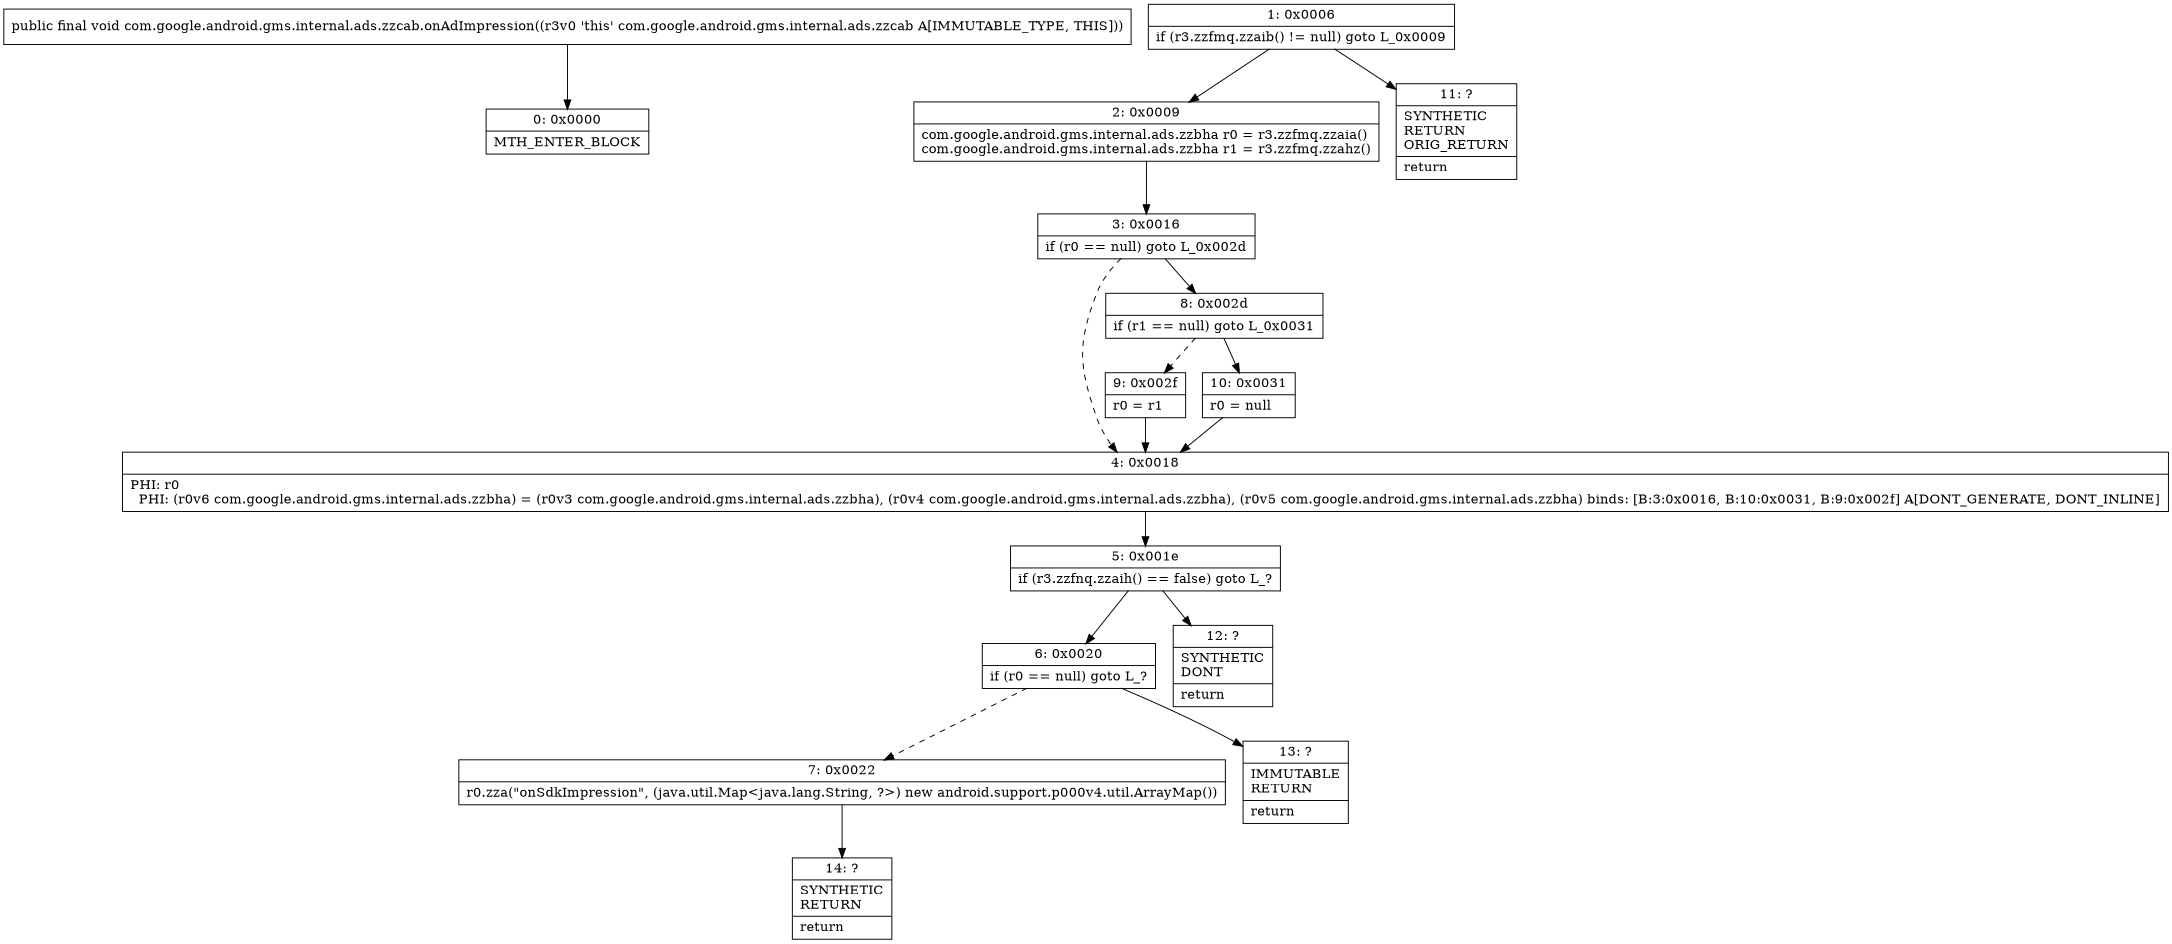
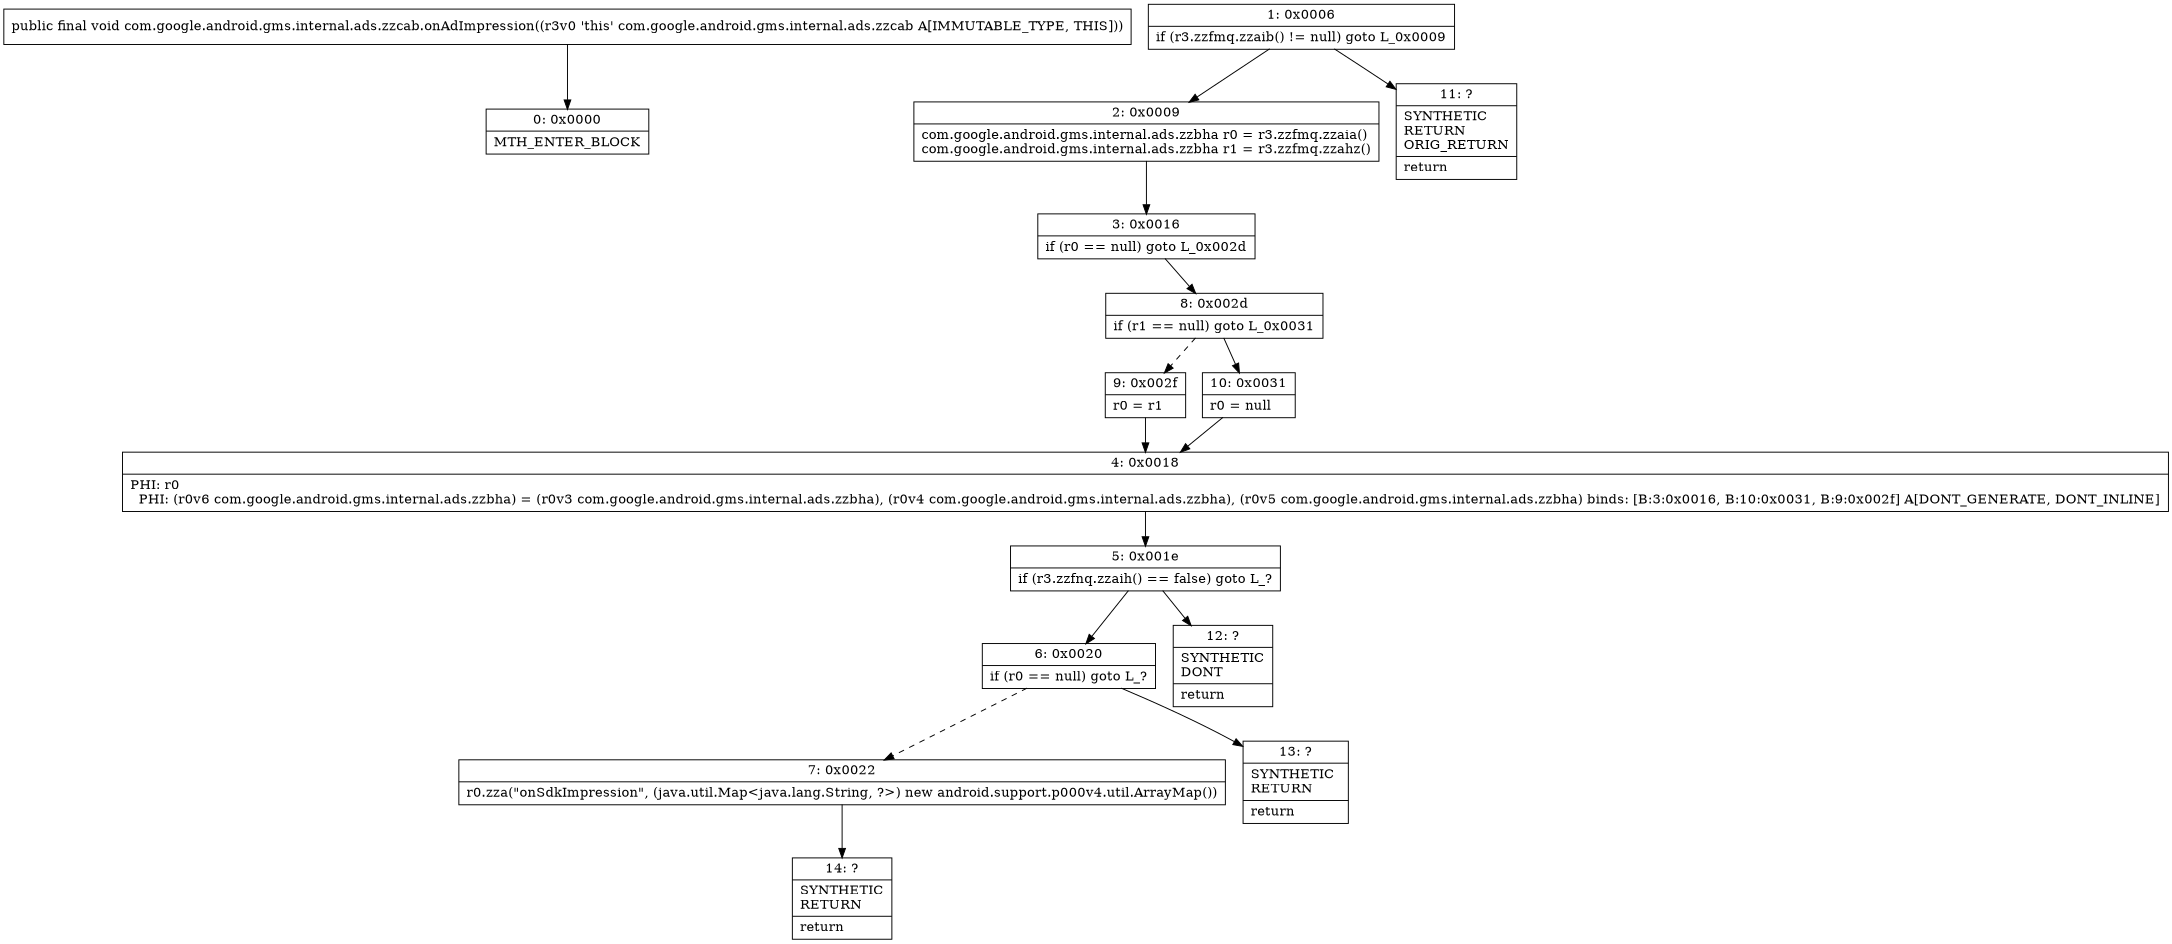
  digraph {
    node [shape=record]
    n1 [label="{0\:\ 0x0000|MTH_ENTER_BLOCK\l}"]
    n2 [label="{1\:\ 0x0006|if (r3.zzfmq.zzaib() != null) goto L_0x0009\l}"]
    n3 [label="{2\:\ 0x0009|com.google.android.gms.internal.ads.zzbha r0 = r3.zzfmq.zzaia()\lcom.google.android.gms.internal.ads.zzbha r1 = r3.zzfmq.zzahz()\l}"]
    n4 [label="{11\:\ ?|SYNTHETIC\lRETURN\lORIG_RETURN\l|return\l}"]
    n5 [label="{3\:\ 0x0016|if (r0 == null) goto L_0x002d\l}"]
    n6 [label="{4\:\ 0x0018|PHI: r0 \l  PHI: (r0v6 com.google.android.gms.internal.ads.zzbha) = (r0v3 com.google.android.gms.internal.ads.zzbha), (r0v4 com.google.android.gms.internal.ads.zzbha), (r0v5 com.google.android.gms.internal.ads.zzbha) binds: [B:3:0x0016, B:10:0x0031, B:9:0x002f] A[DONT_GENERATE, DONT_INLINE]\l}"]
    n7 [label="{8\:\ 0x002d|if (r1 == null) goto L_0x0031\l}"]
    n8 [label="{5\:\ 0x001e|if (r3.zzfnq.zzaih() == false) goto L_?\l}"]
    n9 [label="{9\:\ 0x002f|r0 = r1\l}"]
    n10 [label="{10\:\ 0x0031|r0 = null\l}"]
    n11 [label="{6\:\ 0x0020|if (r0 == null) goto L_?\l}"]
    n12 [label="{12\:\ ?|SYNTHETIC\lDONT\l|return\l}"]
    n13 [label="{7\:\ 0x0022|r0.zza(\"onSdkImpression\", (java.util.Map\<java.lang.String, ?\>) new android.support.p000v4.util.ArrayMap())\l}"]
-   n14 [label="{13\:\ ?|IMMUTABLE\lRETURN\l|return\l}"]
+   n14 [label="{13\:\ ?|SYNTHETIC\lRETURN\l|return\l}"]
    n15 [label="{14\:\ ?|SYNTHETIC\lRETURN\l|return\l}"]
    n16 [label="{public final void com.google.android.gms.internal.ads.zzcab.onAdImpression((r3v0 'this' com.google.android.gms.internal.ads.zzcab A[IMMUTABLE_TYPE, THIS])) }"]
    n2 -> n3
    n2 -> n4 [style=solid]
    n3 -> n5
-   n5 -> n6 [style=dashed]
    n5 -> n7
    n6 -> n8
    n7 -> n9 [style=dashed]
    n7 -> n10
    n8 -> n11 [style=solid]
    n8 -> n12
    n9 -> n6
    n10 -> n6
    n11 -> n13 [style=dashed]
    n11 -> n14
    n13 -> n15
    n16 -> n1
  }
